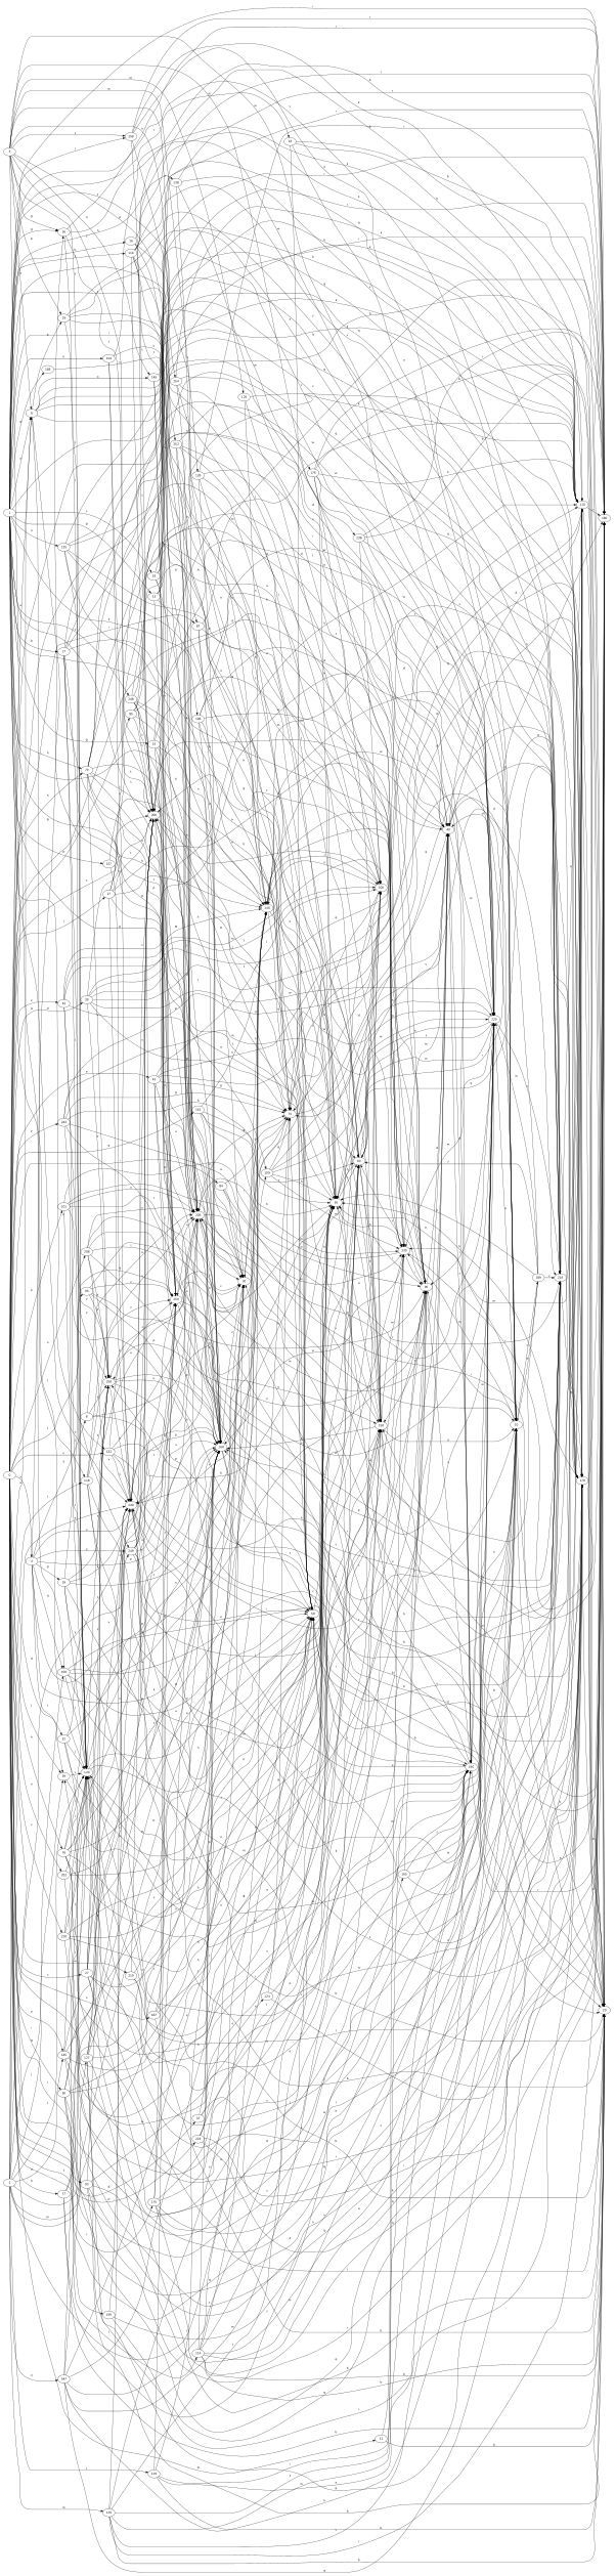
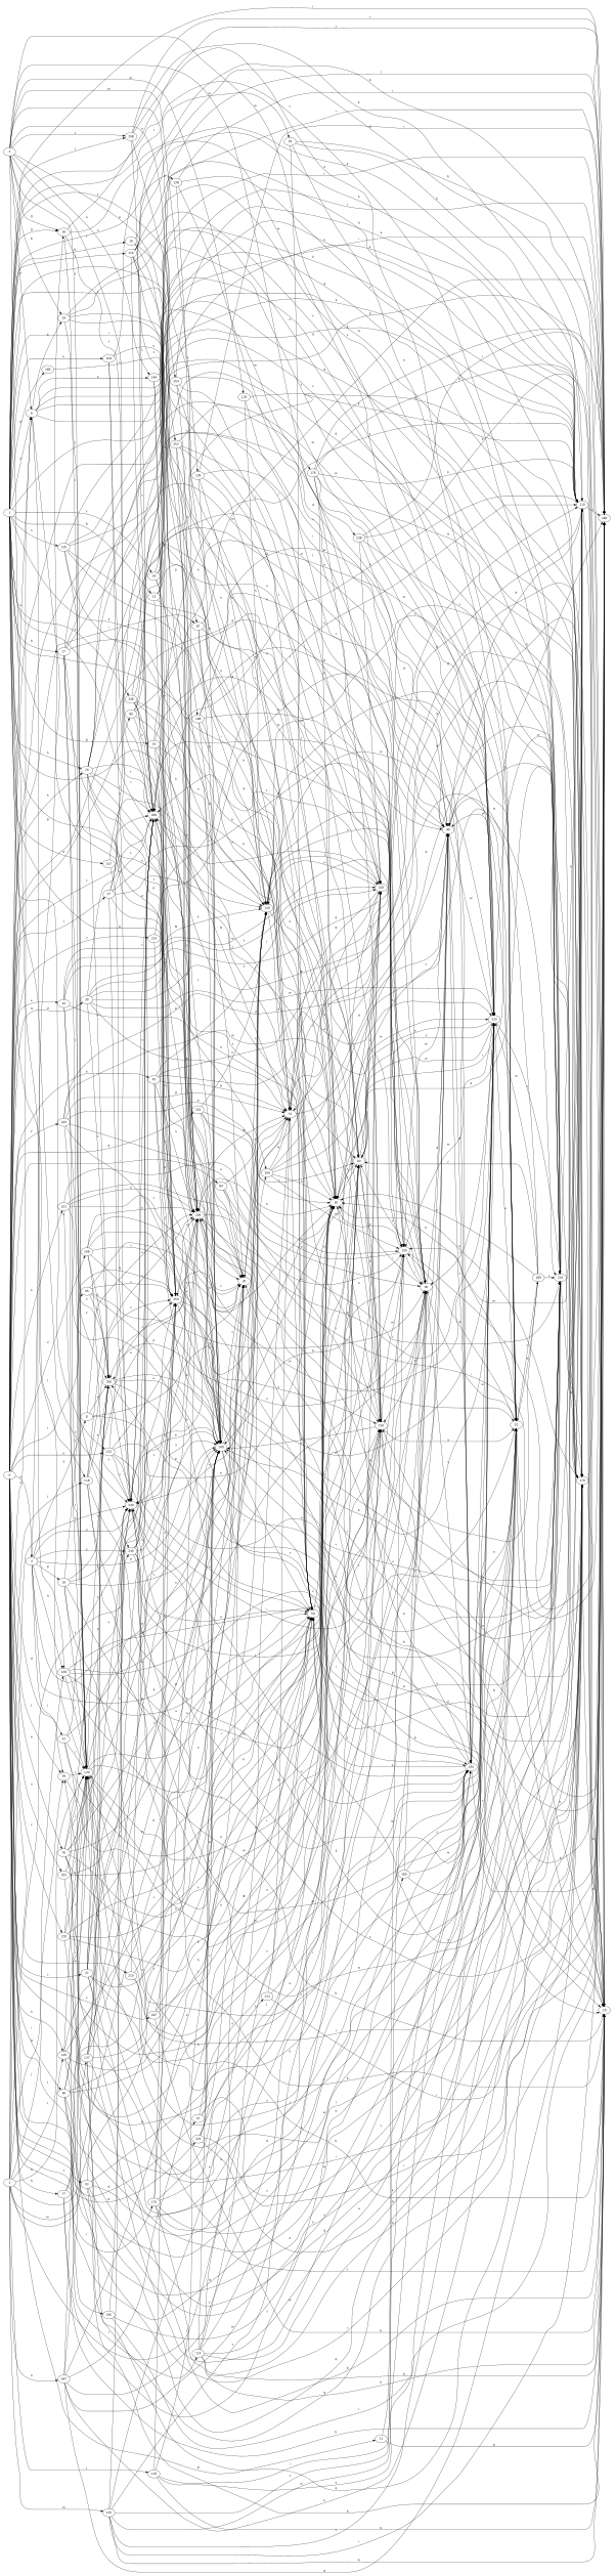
  strict digraph {
    fontname=Nunito
    rankdir=LR
    node [fontname=Nunito]
    edge [fontname=Nunito]
    0
    4
    6
    27
    32
    37
    39
    40
    43
    49
    61
    76
    77
    79
    84
    85
    86
    87
    93
    95
    97
    99
    101
    114
    124
    132
    145
    161
    165
    175
    176
    187
    195
    200
    202
    208
    210
+   214
    219
    223
    238
    243
    66
    109
    160
    240
    169
    249
    8
    69
    70
    180
    218
    120
    19
    149
    110
    170
    209
    90
    50
    10
    250
    20
    100
    229
    140
    80
    130
    150
    190
    259
    30
    60
    1
    16
    17
    28
    59
    63
    65
    104
    108
    116
    118
    135
    138
    157
    168
    248
    252
    254
    258
    2
    119
    125
    127
    n98 [label=547]
    3
    128
    129
    189
    0 -> 4 [label=a]
    0 -> 6 [label=a]
    0 -> 27 [label=c]
    0 -> 32 [label=d]
    0 -> 37 [label=d]
    0 -> 39 [label=d]
    0 -> 40 [label=d]
    0 -> 43 [label=e]
    0 -> 49 [label=e]
    0 -> 61 [label=g]
    0 -> 76 [label=h]
    0 -> 77 [label=h]
    0 -> 79 [label=h]
    0 -> 84 [label=i]
    0 -> 85 [label=i]
    0 -> 86 [label=i]
    0 -> 87 [label=i]
    0 -> 93 [label=j]
    0 -> 95 [label=j]
    0 -> 97 [label=j]
    0 -> 99 [label=j]
    0 -> 101 [label=k]
    0 -> 114 [label=l]
    0 -> 124 [label=m]
    0 -> 132 [label=n]
    0 -> 145 [label=o]
    0 -> 161 [label=q]
    0 -> 165 [label=q]
    0 -> 175 [label=r]
    0 -> 176 [label=r]
    0 -> 187 [label=s]
    0 -> 195 [label=t]
    0 -> 200 [label=t]
    0 -> 202 [label=u]
    0 -> 208 [label=u]
    0 -> 210 [label=v]
+   0 -> 214 [label=v]
    0 -> 219 [label=w]
    0 -> 223 [label=w]
    0 -> 238 [label=x]
    0 -> 243 [label=y]
    4 -> 99 [label=j]
    4 -> 66 [label=g]
    4 -> 109 [label=k]
    4 -> 160 [label=p]
    4 -> 240 [label=x]
    4 -> 169 [label=q]
    4 -> 249 [label=y]
    4 -> 8 [label=a]
    4 -> 69 [label=g]
    4 -> 70 [label=g]
    6 -> 180 [label=r]
    6 -> 218 [label=v]
    6 -> 120 [label=l]
    6 -> 19 [label=b]
    6 -> 149 [label=o]
    6 -> 110 [label=k]
    6 -> 170 [label=q]
    6 -> 209 [label=u]
    27 -> 200 [label=t]
    27 -> 240 [label=x]
    27 -> 209 [label=u]
    27 -> 90 [label=i]
    27 -> 50 [label=e]
    27 -> 10 [label=a]
    27 -> 250 [label=y]
    27 -> 20 [label=b]
    32 -> 160 [label=p]
    32 -> 240 [label=x]
    32 -> 180 [label=r]
    32 -> 120 [label=l]
    32 -> 100 [label=j]
    37 -> 160 [label=p]
    37 -> 180 [label=r]
    37 -> 90 [label=i]
    39 -> 200 [label=t]
    39 -> 70 [label=g]
    39 -> 170 [label=q]
    39 -> 10 [label=a]
    39 -> 250 [label=y]
    39 -> 100 [label=j]
    39 -> 229 [label=w]
    39 -> 140 [label=n]
    40 -> 200 [label=t]
    40 -> 120 [label=l]
    40 -> 20 [label=b]
    40 -> 229 [label=w]
    40 -> 80 [label=h]
    40 -> 130 [label=m]
    40 -> 150 [label=o]
    40 -> 190 [label=s]
    43 -> 120 [label=l]
    43 -> 110 [label=k]
    43 -> 250 [label=y]
    43 -> 229 [label=w]
    43 -> 130 [label=m]
    43 -> 150 [label=o]
    49 -> 160 [label=p]
    49 -> 70 [label=g]
    49 -> 110 [label=k]
    49 -> 209 [label=u]
    49 -> 100 [label=j]
    49 -> 229 [label=w]
    49 -> 259 [label=z]
    61 -> 20 [label=b]
    61 -> 130 [label=m]
    76 -> 40 [label=d]
    76 -> 160 [label=p]
    76 -> 70 [label=g]
    76 -> 120 [label=l]
    76 -> 170 [label=q]
    76 -> 50 [label=e]
    76 -> 150 [label=o]
    76 -> 190 [label=s]
    76 -> 259 [label=z]
    77 -> 160 [label=p]
    77 -> 120 [label=l]
    77 -> 20 [label=b]
    77 -> 190 [label=s]
    79 -> 40 [label=d]
    79 -> 200 [label=t]
    79 -> 160 [label=p]
    79 -> 180 [label=r]
    79 -> 110 [label=k]
    79 -> 170 [label=q]
    79 -> 209 [label=u]
    79 -> 50 [label=e]
    79 -> 250 [label=y]
    79 -> 30 [label=c]
    84 -> 70 [label=g]
    84 -> 218 [label=v]
    84 -> 10 [label=a]
    84 -> 30 [label=c]
    85 -> 200 [label=t]
    85 -> 110 [label=k]
    85 -> 10 [label=a]
    85 -> 20 [label=b]
    85 -> 60 [label=f]
    86 -> 160 [label=p]
    86 -> 120 [label=l]
    86 -> 10 [label=a]
    86 -> 80 [label=h]
    86 -> 150 [label=o]
    86 -> 190 [label=s]
    86 -> 60 [label=f]
    87 -> 160 [label=p]
    87 -> 70 [label=g]
    87 -> 180 [label=r]
    87 -> 130 [label=m]
    93 -> 40 [label=d]
    93 -> 180 [label=r]
    93 -> 218 [label=v]
    93 -> 170 [label=q]
    93 -> 250 [label=y]
    93 -> 150 [label=o]
    95 -> 160 [label=p]
    95 -> 90 [label=i]
    95 -> 250 [label=y]
    95 -> 80 [label=h]
    95 -> 259 [label=z]
    97 -> 40 [label=d]
    97 -> 200 [label=t]
    97 -> 160 [label=p]
    97 -> 240 [label=x]
    97 -> 180 [label=r]
    97 -> 110 [label=k]
    97 -> 140 [label=n]
    99 -> 120 [label=l]
    99 -> 90 [label=i]
    101 -> 180 [label=r]
    101 -> 120 [label=l]
    101 -> 209 [label=u]
    101 -> 90 [label=i]
    101 -> 50 [label=e]
    101 -> 30 [label=c]
    114 -> 160 [label=p]
    114 -> 70 [label=g]
    114 -> 110 [label=k]
    114 -> 170 [label=q]
    114 -> 50 [label=e]
    114 -> 10 [label=a]
    114 -> 20 [label=b]
    114 -> 150 [label=o]
    124 -> 70 [label=g]
    124 -> 180 [label=r]
    124 -> 190 [label=s]
    132 -> 240 [label=x]
    132 -> 209 [label=u]
    132 -> 90 [label=i]
    132 -> 50 [label=e]
    132 -> 80 [label=h]
    132 -> 259 [label=z]
    145 -> 160 [label=p]
    145 -> 120 [label=l]
    145 -> 170 [label=q]
    145 -> 80 [label=h]
    145 -> 30 [label=c]
    145 -> 60 [label=f]
    161 -> 160 [label=p]
    161 -> 140 [label=n]
    161 -> 80 [label=h]
    161 -> 130 [label=m]
    161 -> 60 [label=f]
    165 -> 218 [label=v]
    165 -> 90 [label=i]
    165 -> 229 [label=w]
    165 -> 190 [label=s]
    175 -> 209 [label=u]
    175 -> 10 [label=a]
    175 -> 20 [label=b]
    175 -> 100 [label=j]
    175 -> 229 [label=w]
    175 -> 150 [label=o]
    175 -> 259 [label=z]
    176 -> 180 [label=r]
    176 -> 110 [label=k]
    176 -> 170 [label=q]
    176 -> 20 [label=b]
    176 -> 229 [label=w]
    176 -> 80 [label=h]
    176 -> 150 [label=o]
    187 -> 20 [label=b]
    187 -> 80 [label=h]
    187 -> 150 [label=o]
    187 -> 259 [label=z]
    195 -> 240 [label=x]
    195 -> 180 [label=r]
    195 -> 10 [label=a]
    200 -> 240 [label=x]
    200 -> 100 [label=j]
    200 -> 229 [label=w]
    200 -> 259 [label=z]
    202 -> 120 [label=l]
    202 -> 170 [label=q]
    202 -> 50 [label=e]
    202 -> 30 [label=c]
    208 -> 240 [label=x]
    208 -> 180 [label=r]
    208 -> 218 [label=v]
    208 -> 209 [label=u]
    208 -> 250 [label=y]
    208 -> 229 [label=w]
    208 -> 259 [label=z]
    210 -> 120 [label=l]
    210 -> 50 [label=e]
    210 -> 150 [label=o]
    210 -> 190 [label=s]
    210 -> 259 [label=z]
    210 -> 60 [label=f]
+   214 -> 110 [label=k]
+   214 -> 259 [label=z]
    219 -> 200 [label=t]
    219 -> 90 [label=i]
    219 -> 140 [label=n]
    219 -> 190 [label=s]
    223 -> 160 [label=p]
    223 -> 218 [label=v]
    223 -> 170 [label=q]
    223 -> 50 [label=e]
    223 -> 150 [label=o]
    238 -> 40 [label=d]
    238 -> 180 [label=r]
    238 -> 218 [label=v]
    238 -> 20 [label=b]
    238 -> 100 [label=j]
    243 -> 40 [label=d]
    243 -> 70 [label=g]
    243 -> 120 [label=l]
    243 -> 50 [label=e]
    243 -> 80 [label=h]
    243 -> 130 [label=m]
    243 -> 150 [label=o]
    66 -> 200 [label=t]
    66 -> 180 [label=r]
    66 -> 120 [label=l]
    66 -> 229 [label=w]
    109 -> 40 [label=d]
    109 -> 70 [label=g]
    109 -> 170 [label=q]
    109 -> 229 [label=w]
    109 -> 80 [label=h]
    109 -> 130 [label=m]
    160 -> 240 [label=x]
    160 -> 20 [label=b]
    160 -> 80 [label=h]
    160 -> 190 [label=s]
    160 -> 30 [label=c]
    240 -> 200 [label=t]
    240 -> 160 [label=p]
    240 -> 170 [label=q]
    240 -> 10 [label=a]
    240 -> 190 [label=s]
    240 -> 30 [label=c]
    169 -> 180 [label=r]
    169 -> 218 [label=v]
    169 -> 120 [label=l]
    169 -> 90 [label=i]
    169 -> 50 [label=e]
    169 -> 20 [label=b]
    249 -> 200 [label=t]
    249 -> 160 [label=p]
    249 -> 209 [label=u]
    249 -> 50 [label=e]
    249 -> 100 [label=j]
    249 -> 229 [label=w]
    249 -> 259 [label=z]
    8 -> 209 [label=u]
    8 -> 10 [label=a]
    8 -> 250 [label=y]
    8 -> 80 [label=h]
    69 -> 240 [label=x]
    69 -> 120 [label=l]
    69 -> 209 [label=u]
    69 -> 20 [label=b]
    69 -> 100 [label=j]
    69 -> 259 [label=z]
    69 -> 30 [label=c]
    70 -> 240 [label=x]
    70 -> 218 [label=v]
    70 -> 170 [label=q]
    70 -> 50 [label=e]
    180 -> 240 [label=x]
    218 -> 40 [label=d]
    218 -> 120 [label=l]
    218 -> 110 [label=k]
    218 -> 170 [label=q]
    218 -> 50 [label=e]
    218 -> 250 [label=y]
    120 -> 250 [label=y]
    120 -> 100 [label=j]
    120 -> 140 [label=n]
    120 -> 80 [label=h]
    120 -> 130 [label=m]
    19 -> 218 [label=v]
    19 -> 120 [label=l]
    19 -> 10 [label=a]
    19 -> 80 [label=h]
    19 -> 60 [label=f]
    149 -> 180 [label=r]
    149 -> 209 [label=u]
    149 -> 259 [label=z]
    110 -> 40 [label=d]
    110 -> 200 [label=t]
    110 -> 70 [label=g]
    110 -> 180 [label=r]
    110 -> 120 [label=l]
    110 -> 209 [label=u]
    110 -> 50 [label=e]
    110 -> 20 [label=b]
    110 -> 130 [label=m]
    110 -> 150 [label=o]
    170 -> 160 [label=p]
    170 -> 70 [label=g]
    170 -> 120 [label=l]
    170 -> 50 [label=e]
    170 -> 20 [label=b]
    170 -> 229 [label=w]
    170 -> 80 [label=h]
    170 -> 150 [label=o]
    209 -> 160 [label=p]
    209 -> 70 [label=g]
    209 -> 20 [label=b]
    209 -> 229 [label=w]
    209 -> 130 [label=m]
    209 -> 30 [label=c]
    90 -> 40 [label=d]
    90 -> 250 [label=y]
    90 -> 140 [label=n]
    90 -> 190 [label=s]
    90 -> 60 [label=f]
    50 -> 200 [label=t]
    50 -> 80 [label=h]
    10 -> 40 [label=d]
    10 -> 99 [label=j]
    10 -> 120 [label=l]
    10 -> 90 [label=i]
    10 -> 20 [label=b]
    10 -> 80 [label=h]
    10 -> 130 [label=m]
    10 -> 189 [label=s]
    250 -> 240 [label=x]
    250 -> 180 [label=r]
    250 -> 218 [label=v]
    250 -> 190 [label=s]
    20 -> 70 [label=g]
    20 -> 120 [label=l]
    20 -> 10 [label=a]
    100 -> 200 [label=t]
-   229 -> 70 [label=g]
+   100 -> 70 [label=g]
    100 -> 140 [label=n]
    100 -> 30 [label=c]
    229 -> 160 [label=p]
    229 -> 218 [label=v]
    229 -> 90 [label=i]
    229 -> 10 [label=a]
    229 -> 80 [label=h]
    229 -> 130 [label=m]
    229 -> 60 [label=f]
    140 -> 70 [label=g]
    140 -> 218 [label=v]
    140 -> 90 [label=i]
    140 -> 10 [label=a]
    140 -> 250 [label=y]
    140 -> 100 [label=j]
    140 -> 229 [label=w]
    140 -> 150 [label=o]
    80 -> 200 [label=t]
    80 -> 150 [label=o]
    80 -> 60 [label=f]
    130 -> 160 [label=p]
    130 -> 180 [label=r]
    130 -> 209 [label=u]
    130 -> 90 [label=i]
    130 -> 80 [label=h]
    150 -> 160 [label=p]
    150 -> 10 [label=a]
    150 -> 20 [label=b]
    150 -> 130 [label=m]
    190 -> 40 [label=d]
    190 -> 240 [label=x]
    190 -> 180 [label=r]
    190 -> 50 [label=e]
    190 -> 10 [label=a]
    190 -> 229 [label=w]
    190 -> 80 [label=h]
    190 -> 30 [label=c]
    259 -> 209 [label=u]
    259 -> 20 [label=b]
    259 -> 229 [label=w]
    259 -> 150 [label=o]
    30 -> 140 [label=n]
    30 -> 259 [label=z]
    60 -> 200 [label=t]
    60 -> 180 [label=r]
    60 -> 170 [label=q]
    60 -> 90 [label=i]
    60 -> 100 [label=j]
    60 -> 229 [label=w]
    60 -> 80 [label=h]
    60 -> 150 [label=o]
    1 -> 6 [label=a]
    1 -> 79 [label=h]
    1 -> 87 [label=i]
    1 -> 132 [label=n]
    1 -> 66 [label=g]
    1 -> 109 [label=k]
    1 -> 160 [label=p]
    1 -> 240 [label=x]
    1 -> 180 [label=r]
    1 -> 218 [label=v]
    1 -> 90 [label=i]
    1 -> 229 [label=w]
    1 -> 80 [label=h]
    1 -> 30 [label=c]
    1 -> 60 [label=f]
    1 -> 16 [label=b]
    1 -> 17 [label=b]
    1 -> 28 [label=c]
    1 -> 59 [label=f]
    1 -> 63 [label=g]
    1 -> 65 [label=g]
    1 -> 104 [label=k]
    1 -> 108 [label=k]
    1 -> 116 [label=l]
    1 -> 118 [label=l]
    1 -> 135 [label=n]
    1 -> 138 [label=n]
    1 -> 157 [label=p]
    1 -> 168 [label=q]
    1 -> 248 [label=y]
    1 -> 252 [label=z]
    1 -> 254 [label=z]
    1 -> 258 [label=z]
    16 -> 200 [label=t]
    16 -> 160 [label=p]
    16 -> 20 [label=b]
    16 -> 100 [label=j]
    17 -> 160 [label=p]
    17 -> 218 [label=v]
    17 -> 120 [label=l]
    17 -> 110 [label=k]
    17 -> 170 [label=q]
    17 -> 50 [label=e]
    17 -> 250 [label=y]
    17 -> 30 [label=c]
    28 -> 110 [label=k]
    28 -> 50 [label=e]
    28 -> 10 [label=a]
    28 -> 20 [label=b]
    59 -> 110 [label=k]
    59 -> 150 [label=o]
    59 -> 190 [label=s]
    59 -> 259 [label=z]
    59 -> 30 [label=c]
    63 -> 40 [label=d]
    63 -> 80 [label=h]
    63 -> 150 [label=o]
    63 -> 259 [label=z]
    63 -> 60 [label=f]
    65 -> 160 [label=p]
    65 -> 70 [label=g]
    65 -> 90 [label=i]
    65 -> 80 [label=h]
    65 -> 130 [label=m]
    65 -> 259 [label=z]
    104 -> 200 [label=t]
    104 -> 240 [label=x]
    104 -> 110 [label=k]
    104 -> 209 [label=u]
    108 -> 40 [label=d]
    108 -> 160 [label=p]
    108 -> 90 [label=i]
    108 -> 140 [label=n]
    108 -> 150 [label=o]
    108 -> 190 [label=s]
    116 -> 200 [label=t]
    116 -> 218 [label=v]
    116 -> 110 [label=k]
    116 -> 170 [label=q]
    116 -> 209 [label=u]
    116 -> 50 [label=e]
    116 -> 20 [label=b]
    116 -> 259 [label=z]
    118 -> 110 [label=k]
    118 -> 209 [label=u]
    118 -> 250 [label=y]
    118 -> 20 [label=b]
    118 -> 130 [label=m]
    118 -> 259 [label=z]
    135 -> 180 [label=r]
    135 -> 120 [label=l]
    135 -> 170 [label=q]
    135 -> 140 [label=n]
    135 -> 130 [label=m]
    135 -> 150 [label=o]
    135 -> 60 [label=f]
    138 -> 180 [label=r]
    138 -> 218 [label=v]
    138 -> 209 [label=u]
    138 -> 90 [label=i]
    157 -> 240 [label=x]
    157 -> 140 [label=n]
    168 -> 209 [label=u]
    248 -> 200 [label=t]
    248 -> 160 [label=p]
    248 -> 170 [label=q]
    248 -> 229 [label=w]
    248 -> 140 [label=n]
    248 -> 80 [label=h]
    248 -> 30 [label=c]
    252 -> 209 [label=u]
    252 -> 90 [label=i]
    252 -> 100 [label=j]
    252 -> 229 [label=w]
    252 -> 80 [label=h]
    252 -> 30 [label=c]
    254 -> 40 [label=d]
    254 -> 70 [label=g]
    254 -> 110 [label=k]
    254 -> 209 [label=u]
    254 -> 100 [label=j]
    258 -> 200 [label=t]
    258 -> 180 [label=r]
    258 -> 110 [label=k]
    258 -> 10 [label=a]
    258 -> 30 [label=c]
    2 -> 6 [label=a]
    2 -> 99 [label=j]
    2 -> 145 [label=o]
    2 -> 160 [label=p]
    2 -> 240 [label=x]
    2 -> 169 [label=q]
    2 -> 249 [label=y]
    2 -> 120 [label=l]
    2 -> 140 [label=n]
    2 -> 60 [label=f]
    2 -> 118 [label=l]
    2 -> 119 [label=l]
    2 -> 125 [label=m]
    2 -> 127 [label=m]
    2 -> n98 [label=o]
    119 -> 90 [label=i]
    119 -> 10 [label=a]
    119 -> 20 [label=b]
    119 -> 259 [label=z]
    119 -> 30 [label=c]
    125 -> 240 [label=x]
    125 -> 180 [label=r]
    125 -> 218 [label=v]
    125 -> 50 [label=e]
    125 -> 20 [label=b]
    125 -> 229 [label=w]
    125 -> 190 [label=s]
    125 -> 60 [label=f]
    127 -> 200 [label=t]
    127 -> 160 [label=p]
    127 -> 170 [label=q]
    127 -> 209 [label=u]
    127 -> 250 [label=y]
    127 -> 20 [label=b]
    127 -> 229 [label=w]
    127 -> 140 [label=n]
    n98 -> 120 [label=l]
    n98 -> 110 [label=k]
    n98 -> 170 [label=q]
    n98 -> 50 [label=e]
    n98 -> 80 [label=h]
    n98 -> 130 [label=m]
    n98 -> 30 [label=c]
    n98 -> 60 [label=f]
    3 -> 6 [label=a]
    3 -> 200 [label=t]
    3 -> 66 [label=g]
    3 -> 160 [label=p]
    3 -> 169 [label=q]
    3 -> 249 [label=y]
    3 -> 19 [label=b]
    3 -> 149 [label=o]
    3 -> 50 [label=e]
    3 -> 229 [label=w]
    3 -> 140 [label=n]
    3 -> 130 [label=m]
    3 -> 258 [label=z]
    3 -> 128 [label=m]
    3 -> 129 [label=m]
    128 -> 160 [label=p]
    128 -> 180 [label=r]
    128 -> 90 [label=i]
    128 -> 140 [label=n]
    128 -> 80 [label=h]
    129 -> 170 [label=q]
    129 -> 100 [label=j]
    129 -> 140 [label=n]
    189 -> 40 [label=d]
    189 -> 218 [label=v]
    189 -> 209 [label=u]
    189 -> 10 [label=a]
    189 -> 229 [label=w]
    189 -> 80 [label=h]
    189 -> 60 [label=f]
  }
